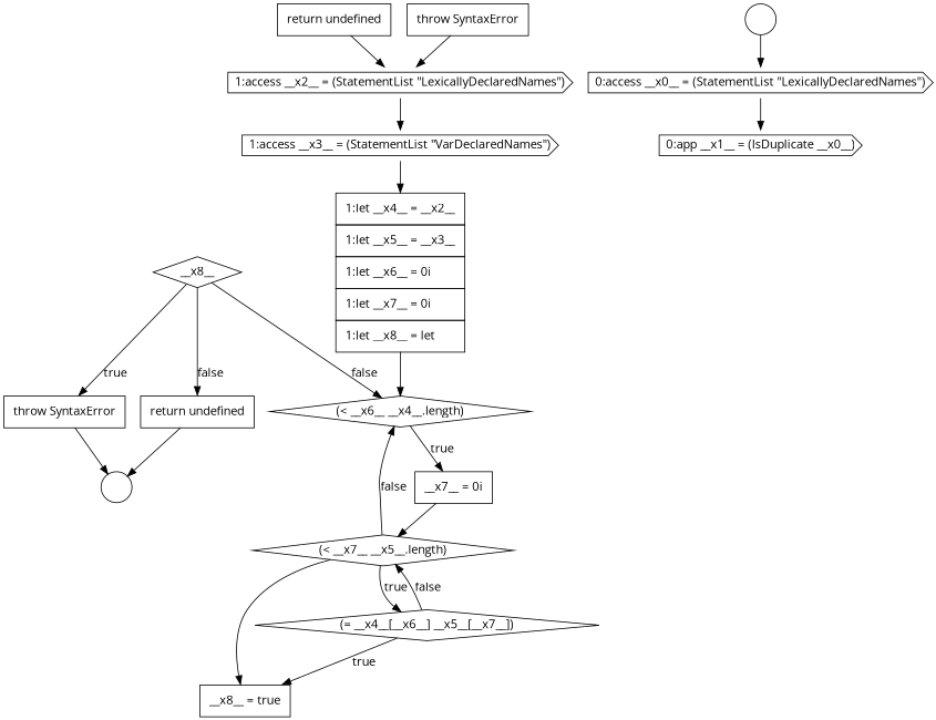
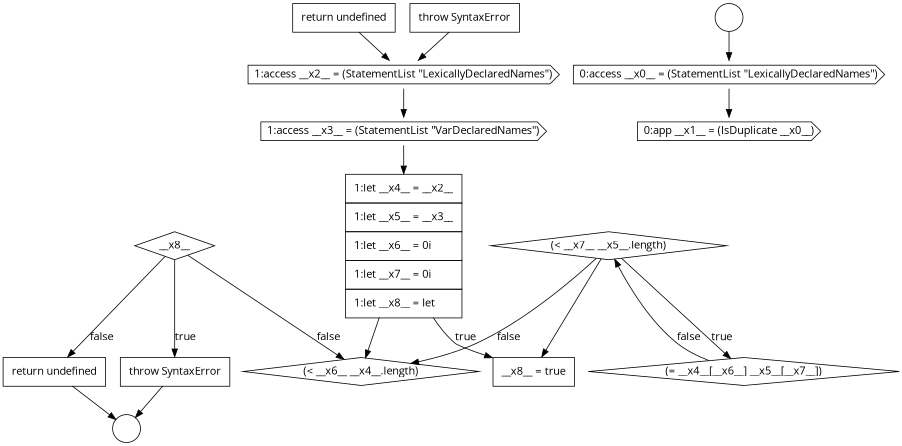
  digraph {
    fontname="Open Sans"
    node [color=black fillcolor=white fontname="Open Sans" shape=none style=filled]
    edge [color=black fontname="Open Sans"]
    n1 [label=" " shape=circle]
    n2 [label=<<font color="black">     <table border="0" cellborder="1" cellspacing="0" cellpadding="10">       <tr><td align="left">throw SyntaxError</td></tr>     </table>   </font>> margin=0]
    n3 [label=<<font color="black">(&lt; __x7__ __x5__.length)</font>> shape=diamond]
    n4 [label=<<font color="black">(&lt; __x6__ __x4__.length)</font>> shape=diamond]
    n5 [label=<<font color="black">(= __x4__[__x6__] __x5__[__x7__])</font>> shape=diamond]
    n6 [label=<<font color="black">     <table border="0" cellborder="1" cellspacing="0" cellpadding="10">       <tr><td align="left">__x8__ = true</td></tr>     </table>   </font>> margin=0]
-   n7 [label=<<font color="black">     <table border="0" cellborder="1" cellspacing="0" cellpadding="10">       <tr><td align="left">__x7__ = 0i</td></tr>     </table>   </font>> margin=0]
    n8 [label=<<font color="black">0:access __x0__ = (StatementList &quot;LexicallyDeclaredNames&quot;)</font>> shape=cds]
    n9 [label=<<font color="black">0:app __x1__ = (IsDuplicate __x0__)</font>> shape=cds]
    n10 [label=" " shape=circle]
    n11 [label=<<font color="black">__x8__</font>> shape=diamond]
    n12 [label=<<font color="black">     <table border="0" cellborder="1" cellspacing="0" cellpadding="10">       <tr><td align="left">return undefined</td></tr>     </table>   </font>> margin=0]
    n13 [label=<<font color="black">1:access __x3__ = (StatementList &quot;VarDeclaredNames&quot;)</font>> shape=cds]
    n14 [label=<<font color="black">     <table border="0" cellborder="1" cellspacing="0" cellpadding="10">       <tr><td align="left">1:let __x4__ = __x2__</td></tr>       <tr><td align="left">1:let __x5__ = __x3__</td></tr>       <tr><td align="left">1:let __x6__ = 0i</td></tr>       <tr><td align="left">1:let __x7__ = 0i</td></tr>       <tr><td align="left">1:let __x8__ = let</td></tr>     </table>   </font>> margin=0]
    n15 [label=<<font color="black">     <table border="0" cellborder="1" cellspacing="0" cellpadding="10">       <tr><td align="left">return undefined</td></tr>     </table>   </font>> margin=0]
    n16 [label=<<font color="black">1:access __x2__ = (StatementList &quot;LexicallyDeclaredNames&quot;)</font>> shape=cds]
    n17 [label=<<font color="black">     <table border="0" cellborder="1" cellspacing="0" cellpadding="10">       <tr><td align="left">throw SyntaxError</td></tr>     </table>   </font>> margin=0]
    n2 -> n1
    n3 -> n4 [label=<<font color="black">false</font>>]
    n3 -> n5 [label=<<font color="black">true</font>>]
    n3 -> n6
-   n4 -> n7 [label=<<font color="black">true</font>>]
    n5 -> n3 [label=<<font color="black">false</font>>]
-   n5 -> n6 [label=<<font color="black">true</font>>]
-   n7 -> n3
+   n14 -> n6 [label=<<font color="black">true</font>>]
    n8 -> n9
    n10 -> n8
    n11 -> n2 [label=<<font color="black">true</font>>]
    n11 -> n4 [label=<<font color="black">false</font>>]
    n11 -> n12 [label=<<font color="black">false</font>>]
    n12 -> n1
    n13 -> n14
    n14 -> n4
    n15 -> n16
    n16 -> n13
    n17 -> n16
  }
